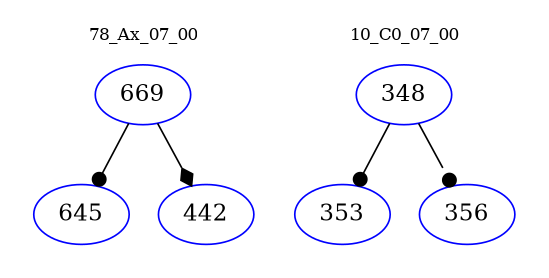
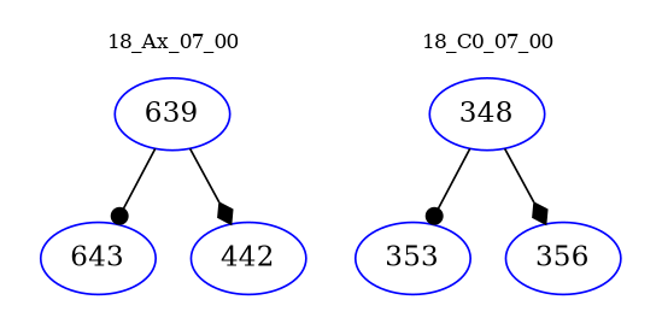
  digraph {
    node [color=blue]
    edge [arrowhead=dot color=black]
-   n1 [label=669]
-   n2 [label=645]
+   n1 [label=639]
+   n2 [label=643]
    n3 [label=442]
    n4 [label=348]
    n5 [label=353]
    n6 [label=356]
    subgraph cluster_1 {
      color=white
      fontsize=10
-     label="78_Ax_07_00"
+     label="18_Ax_07_00"
      n1
      n2
      n3
    }
    subgraph cluster_2 {
      color=white
      fontsize=10
-     label="10_C0_07_00"
+     label="18_C0_07_00"
      n4
      n5
      n6
    }
    n1 -> n2
    n1 -> n3 [arrowhead=diamond]
    n4 -> n5
-   n4 -> n6
+   n4 -> n6 [arrowhead=diamond]
  }
